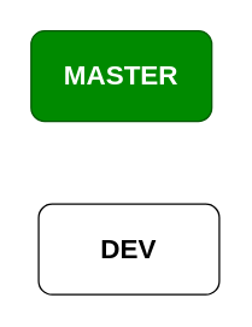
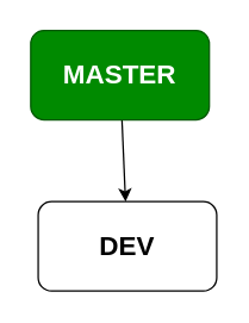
  <mxCell id="0" />
  <mxCell id="1" parent="0" />
+ <mxCell id="2" value="" style="edgeStyle=none;html=1;fontSize=18;" edge="1" parent="1" source="3" target="4"><mxGeometry relative="1" as="geometry" /></mxCell>
  <mxCell id="3" value="&lt;b&gt;&lt;font style=&quot;font-size: 18px&quot;&gt;MASTER&lt;/font&gt;&lt;/b&gt;" style="rounded=1;whiteSpace=wrap;html=1;fillColor=#008a00;fontColor=#ffffff;strokeColor=#005700;" vertex="1" parent="1"><mxGeometry x="20" y="20" width="120" height="60" as="geometry" /></mxCell>
  <mxCell id="4" value="&lt;b&gt;&lt;font style=&quot;font-size: 18px&quot;&gt;DEV&lt;/font&gt;&lt;/b&gt;" style="rounded=1;whiteSpace=wrap;html=1;" vertex="1" parent="1"><mxGeometry x="25" y="135" width="120" height="60" as="geometry" /></mxCell>
